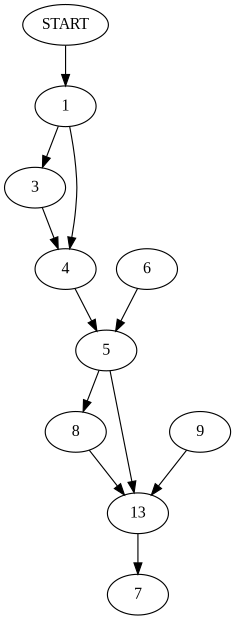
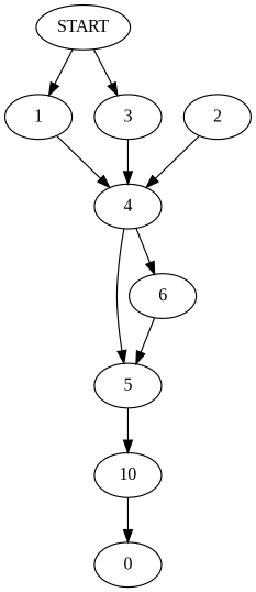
  digraph {
    fontname="Liberation Serif"
    node [fontname="Liberation Serif"]
    edge [fontname="Liberation Serif"]
    n1 [label=START]
    1
    3
    4
+   2
    5
    6
-   8
-   10 [label=13]
-   9
-   7
+   10
+   7 [label=0]
    n1 -> 1
-   1 -> 3
+   n1 -> 3
    1 -> 4
    3 -> 4
    4 -> 5
-   5 -> 8
+   4 -> 6
+   2 -> 4
    5 -> 10
    6 -> 5
-   8 -> 10
    10 -> 7
-   9 -> 10
  }
